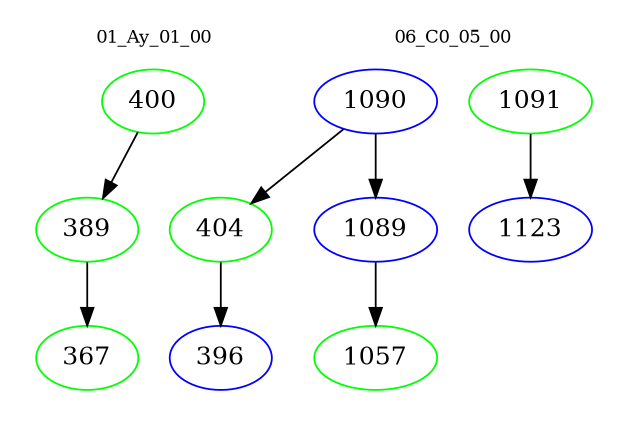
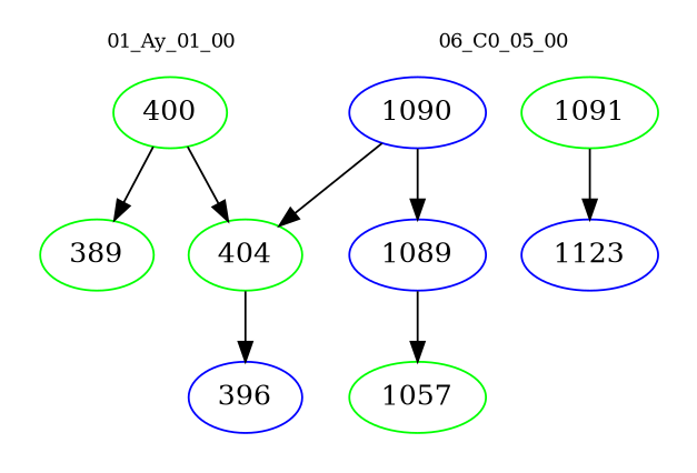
  digraph {
    fontname="DejaVu Serif"
    node [color=green fontname="DejaVu Serif"]
    edge [color=black fontname="DejaVu Serif"]
    n1 [label=400]
    n2 [label=389]
    n3 [label=404]
-   n4 [label=367]
    n5 [color=blue label=396]
    n6 [color=blue label=1090]
    n7 [color=blue label=1089]
    n8 [label=1091]
    n9 [label=1057]
    n10 [color=blue label=1123]
    subgraph cluster_1 {
      color=white
      fontsize=10
      label="01_Ay_01_00"
      n1
      n2
      n3
-     n4
      n5
    }
    subgraph cluster_2 {
      color=white
      fontsize=10
      label="06_C0_05_00"
      n6
      n7
      n8
      n9
      n10
    }
    n1 -> n2
-   n2 -> n4
+   n1 -> n3
    n3 -> n5
    n6 -> n3
    n6 -> n7
    n7 -> n9
    n8 -> n10
  }
